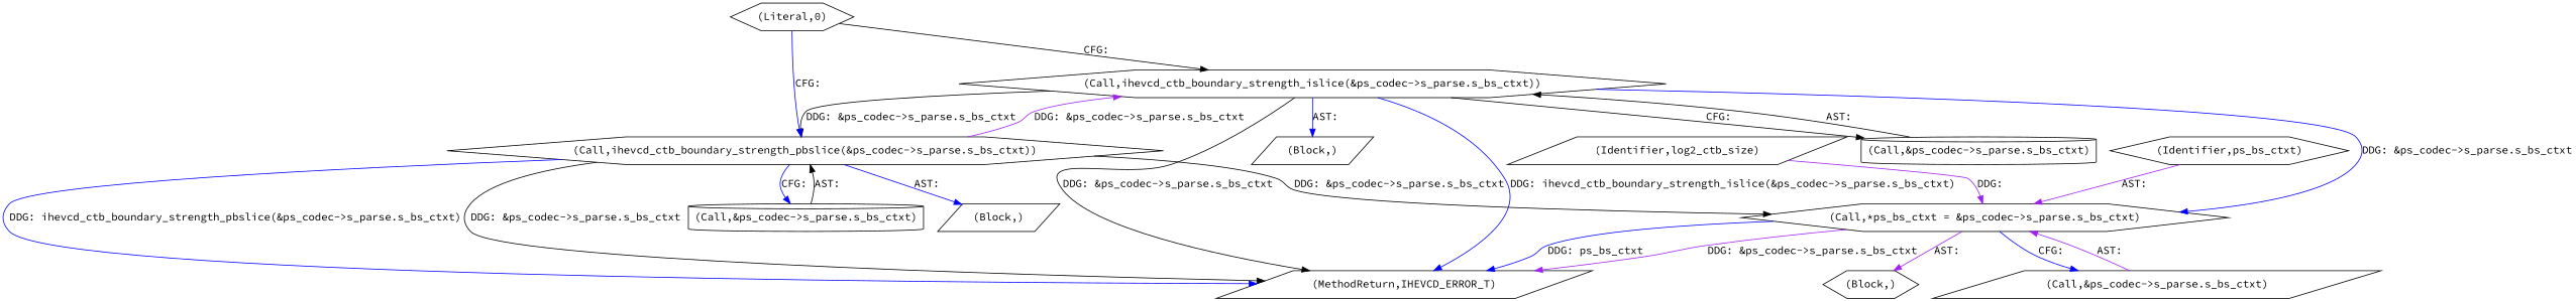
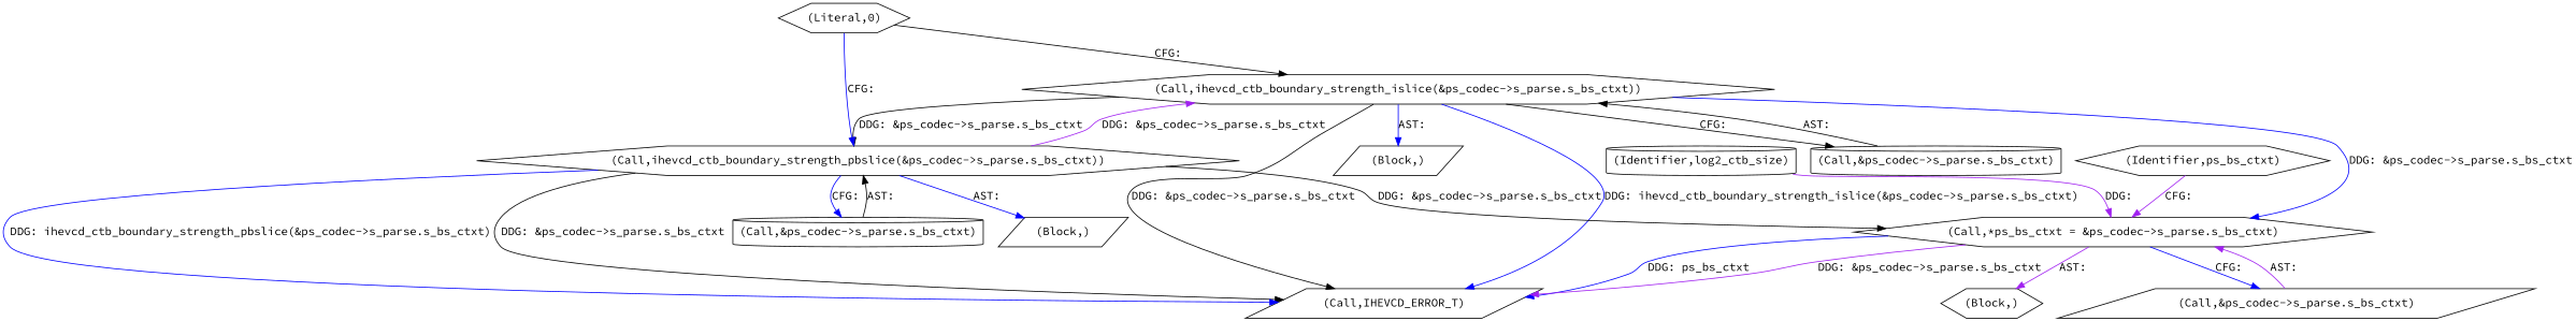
  digraph {
    fontname="Source Code Pro"
    node [fontname="Source Code Pro" shape=hexagon]
    edge [color=blue fontname="Source Code Pro"]
    n1 [label="(Call,ihevcd_ctb_boundary_strength_islice(&ps_codec->s_parse.s_bs_ctxt))"]
    n2 [label="(Call,ihevcd_ctb_boundary_strength_pbslice(&ps_codec->s_parse.s_bs_ctxt))"]
    n3 [label="(Call,*ps_bs_ctxt = &ps_codec->s_parse.s_bs_ctxt)"]
-   n4 [label="(MethodReturn,IHEVCD_ERROR_T)" shape=parallelogram]
+   n4 [label="(Call,IHEVCD_ERROR_T)" shape=parallelogram]
    n5 [label="(Block,)" shape=parallelogram]
    n6 [label="(Call,&ps_codec->s_parse.s_bs_ctxt)" shape=cylinder]
    n7 [label="(Call,&ps_codec->s_parse.s_bs_ctxt)" shape=cylinder]
    n8 [label="(Block,)" shape=parallelogram]
    n9 [label="(Call,&ps_codec->s_parse.s_bs_ctxt)" shape=parallelogram]
    n10 [label="(Block,)"]
    n11 [label="(Literal,0)"]
    n12 [label="(Identifier,ps_bs_ctxt)"]
-   n13 [label="(Identifier,log2_ctb_size)" shape=parallelogram]
+   n13 [label="(Identifier,log2_ctb_size)" shape=cylinder]
    n1 -> n2 [color=black label="DDG: &ps_codec->s_parse.s_bs_ctxt"]
    n1 -> n3 [label="DDG: &ps_codec->s_parse.s_bs_ctxt"]
    n1 -> n4 [color=black label="DDG: &ps_codec->s_parse.s_bs_ctxt"]
    n1 -> n4 [label="DDG: ihevcd_ctb_boundary_strength_islice(&ps_codec->s_parse.s_bs_ctxt)"]
    n1 -> n5 [label="AST: "]
    n1 -> n6 [color=black label="CFG: "]
    n2 -> n1 [color=purple label="DDG: &ps_codec->s_parse.s_bs_ctxt"]
    n2 -> n3 [color=black label="DDG: &ps_codec->s_parse.s_bs_ctxt"]
    n2 -> n4 [color=black label="DDG: &ps_codec->s_parse.s_bs_ctxt"]
    n2 -> n4 [label="DDG: ihevcd_ctb_boundary_strength_pbslice(&ps_codec->s_parse.s_bs_ctxt)"]
    n2 -> n7 [label="CFG: "]
    n2 -> n8 [label="AST: "]
    n3 -> n4 [label="DDG: ps_bs_ctxt"]
    n3 -> n4 [color=purple label="DDG: &ps_codec->s_parse.s_bs_ctxt"]
    n3 -> n9 [label="CFG: "]
    n3 -> n10 [color=purple label="AST: "]
    n6 -> n1 [color=black label="AST: "]
    n7 -> n2 [color=black label="AST: "]
    n9 -> n3 [color=purple label="AST: "]
    n11 -> n1 [color=black label="CFG: "]
    n11 -> n2 [label="CFG: "]
-   n12 -> n3 [color=purple label="AST: "]
+   n12 -> n3 [color=purple label="CFG: "]
    n13 -> n3 [color=purple label="DDG: "]
  }
